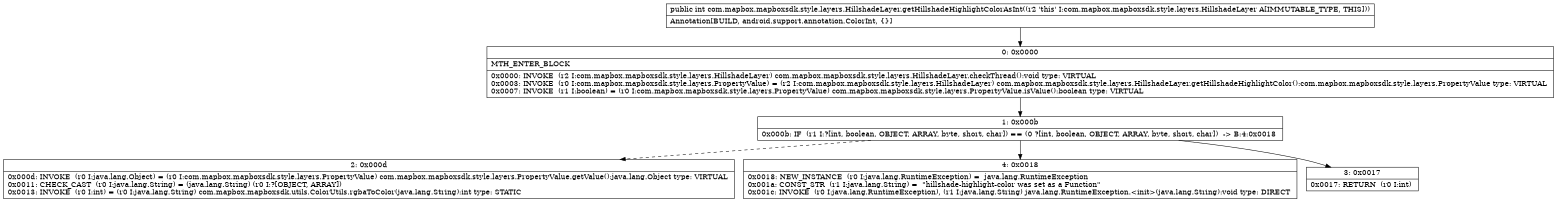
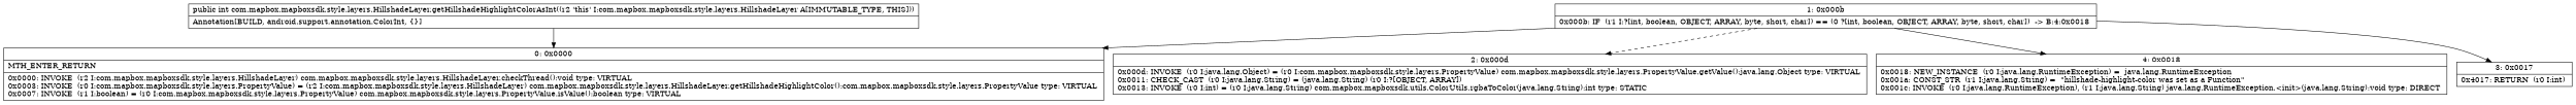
  digraph {
    node [shape=record]
-   n1 [label="{0\:\ 0x0000|MTH_ENTER_BLOCK\l|0x0000: INVOKE  (r2 I:com.mapbox.mapboxsdk.style.layers.HillshadeLayer) com.mapbox.mapboxsdk.style.layers.HillshadeLayer.checkThread():void type: VIRTUAL \l0x0003: INVOKE  (r0 I:com.mapbox.mapboxsdk.style.layers.PropertyValue) = (r2 I:com.mapbox.mapboxsdk.style.layers.HillshadeLayer) com.mapbox.mapboxsdk.style.layers.HillshadeLayer.getHillshadeHighlightColor():com.mapbox.mapboxsdk.style.layers.PropertyValue type: VIRTUAL \l0x0007: INVOKE  (r1 I:boolean) = (r0 I:com.mapbox.mapboxsdk.style.layers.PropertyValue) com.mapbox.mapboxsdk.style.layers.PropertyValue.isValue():boolean type: VIRTUAL \l}"]
+   n1 [label="{0\:\ 0x0000|MTH_ENTER_RETURN\l|0x0000: INVOKE  (r2 I:com.mapbox.mapboxsdk.style.layers.HillshadeLayer) com.mapbox.mapboxsdk.style.layers.HillshadeLayer.checkThread():void type: VIRTUAL \l0x0003: INVOKE  (r0 I:com.mapbox.mapboxsdk.style.layers.PropertyValue) = (r2 I:com.mapbox.mapboxsdk.style.layers.HillshadeLayer) com.mapbox.mapboxsdk.style.layers.HillshadeLayer.getHillshadeHighlightColor():com.mapbox.mapboxsdk.style.layers.PropertyValue type: VIRTUAL \l0x0007: INVOKE  (r1 I:boolean) = (r0 I:com.mapbox.mapboxsdk.style.layers.PropertyValue) com.mapbox.mapboxsdk.style.layers.PropertyValue.isValue():boolean type: VIRTUAL \l}"]
    n2 [label="{1\:\ 0x000b|0x000b: IF  (r1 I:?[int, boolean, OBJECT, ARRAY, byte, short, char]) == (0 ?[int, boolean, OBJECT, ARRAY, byte, short, char])  \-\> B:4:0x0018 \l}"]
    n3 [label="{2\:\ 0x000d|0x000d: INVOKE  (r0 I:java.lang.Object) = (r0 I:com.mapbox.mapboxsdk.style.layers.PropertyValue) com.mapbox.mapboxsdk.style.layers.PropertyValue.getValue():java.lang.Object type: VIRTUAL \l0x0011: CHECK_CAST  (r0 I:java.lang.String) = (java.lang.String) (r0 I:?[OBJECT, ARRAY]) \l0x0013: INVOKE  (r0 I:int) = (r0 I:java.lang.String) com.mapbox.mapboxsdk.utils.ColorUtils.rgbaToColor(java.lang.String):int type: STATIC \l}"]
    n4 [label="{4\:\ 0x0018|0x0018: NEW_INSTANCE  (r0 I:java.lang.RuntimeException) =  java.lang.RuntimeException \l0x001a: CONST_STR  (r1 I:java.lang.String) =  \"hillshade\-highlight\-color was set as a Function\" \l0x001c: INVOKE  (r0 I:java.lang.RuntimeException), (r1 I:java.lang.String) java.lang.RuntimeException.\<init\>(java.lang.String):void type: DIRECT \l}"]
-   n5 [label="{3\:\ 0x0017|0x0017: RETURN  (r0 I:int) \l}"]
+   n5 [label="{3\:\ 0x0017|0x4017: RETURN  (r0 I:int) \l}"]
    n6 [label="{public int com.mapbox.mapboxsdk.style.layers.HillshadeLayer.getHillshadeHighlightColorAsInt((r2 'this' I:com.mapbox.mapboxsdk.style.layers.HillshadeLayer A[IMMUTABLE_TYPE, THIS]))  | Annotation[BUILD, android.support.annotation.ColorInt, \{\}]\l}"]
-   n1 -> n2
+   n2 -> n1
    n2 -> n3 [style=dashed]
    n2 -> n4
    n2 -> n5
    n6 -> n1
  }
